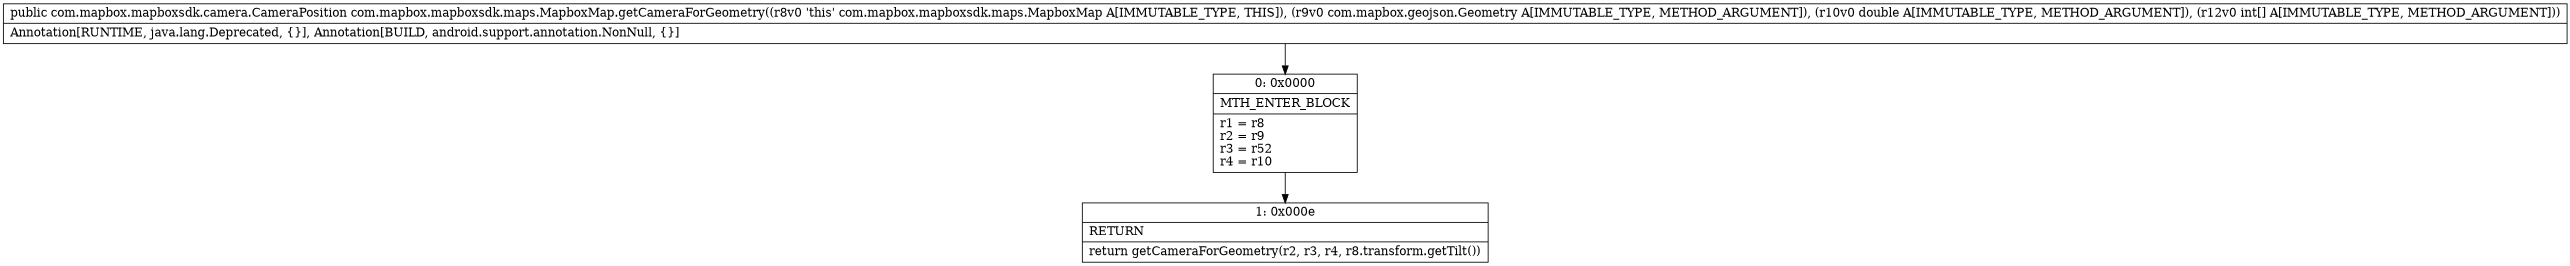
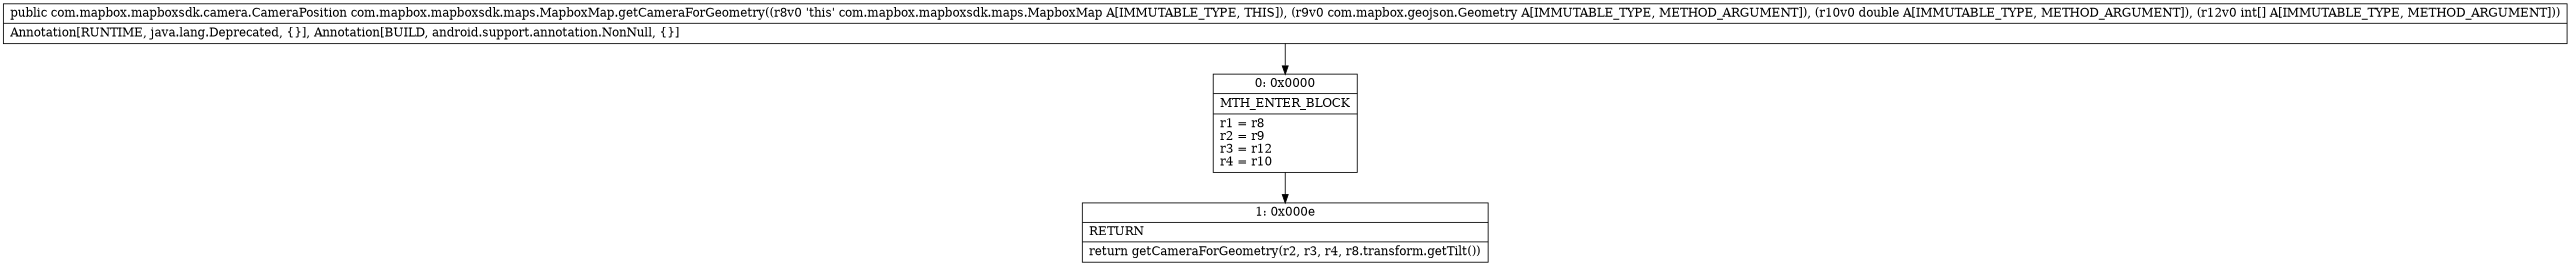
  digraph {
    node [shape=record]
-   n1 [label="{0\:\ 0x0000|MTH_ENTER_BLOCK\l|r1 = r8\lr2 = r9\lr3 = r52\lr4 = r10\l}"]
+   n1 [label="{0\:\ 0x0000|MTH_ENTER_BLOCK\l|r1 = r8\lr2 = r9\lr3 = r12\lr4 = r10\l}"]
    n2 [label="{1\:\ 0x000e|RETURN\l|return getCameraForGeometry(r2, r3, r4, r8.transform.getTilt())\l}"]
    n3 [label="{public com.mapbox.mapboxsdk.camera.CameraPosition com.mapbox.mapboxsdk.maps.MapboxMap.getCameraForGeometry((r8v0 'this' com.mapbox.mapboxsdk.maps.MapboxMap A[IMMUTABLE_TYPE, THIS]), (r9v0 com.mapbox.geojson.Geometry A[IMMUTABLE_TYPE, METHOD_ARGUMENT]), (r10v0 double A[IMMUTABLE_TYPE, METHOD_ARGUMENT]), (r12v0 int[] A[IMMUTABLE_TYPE, METHOD_ARGUMENT]))  | Annotation[RUNTIME, java.lang.Deprecated, \{\}], Annotation[BUILD, android.support.annotation.NonNull, \{\}]\l}"]
    n1 -> n2
    n3 -> n1
  }
